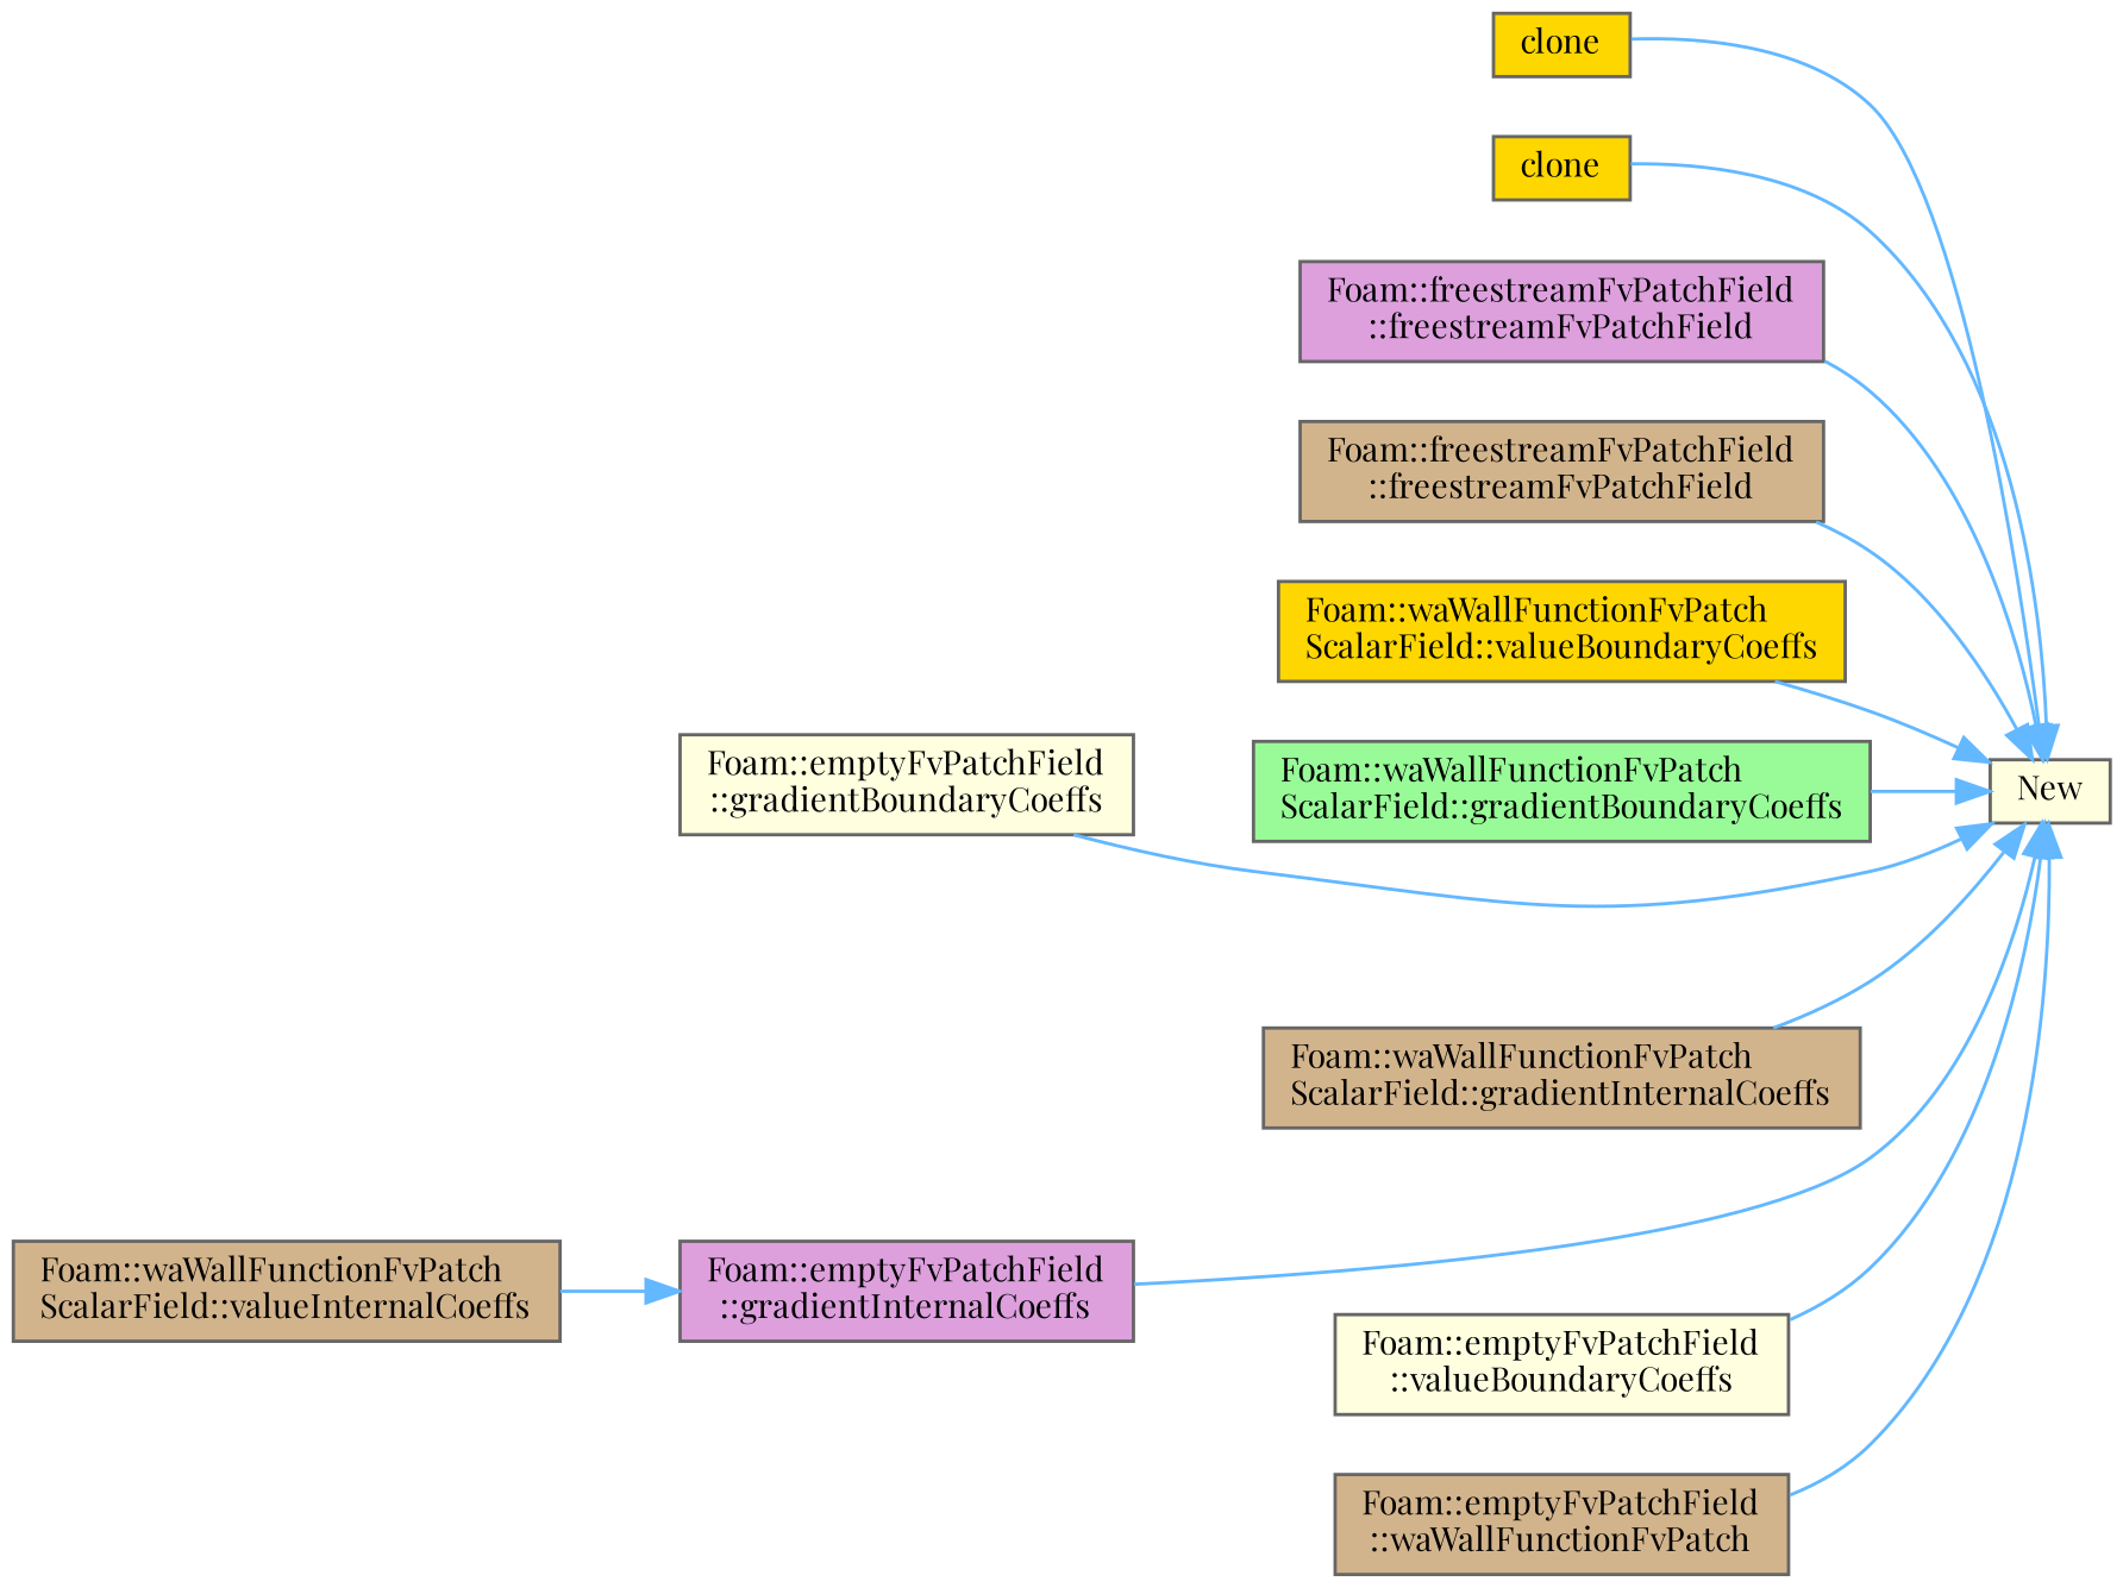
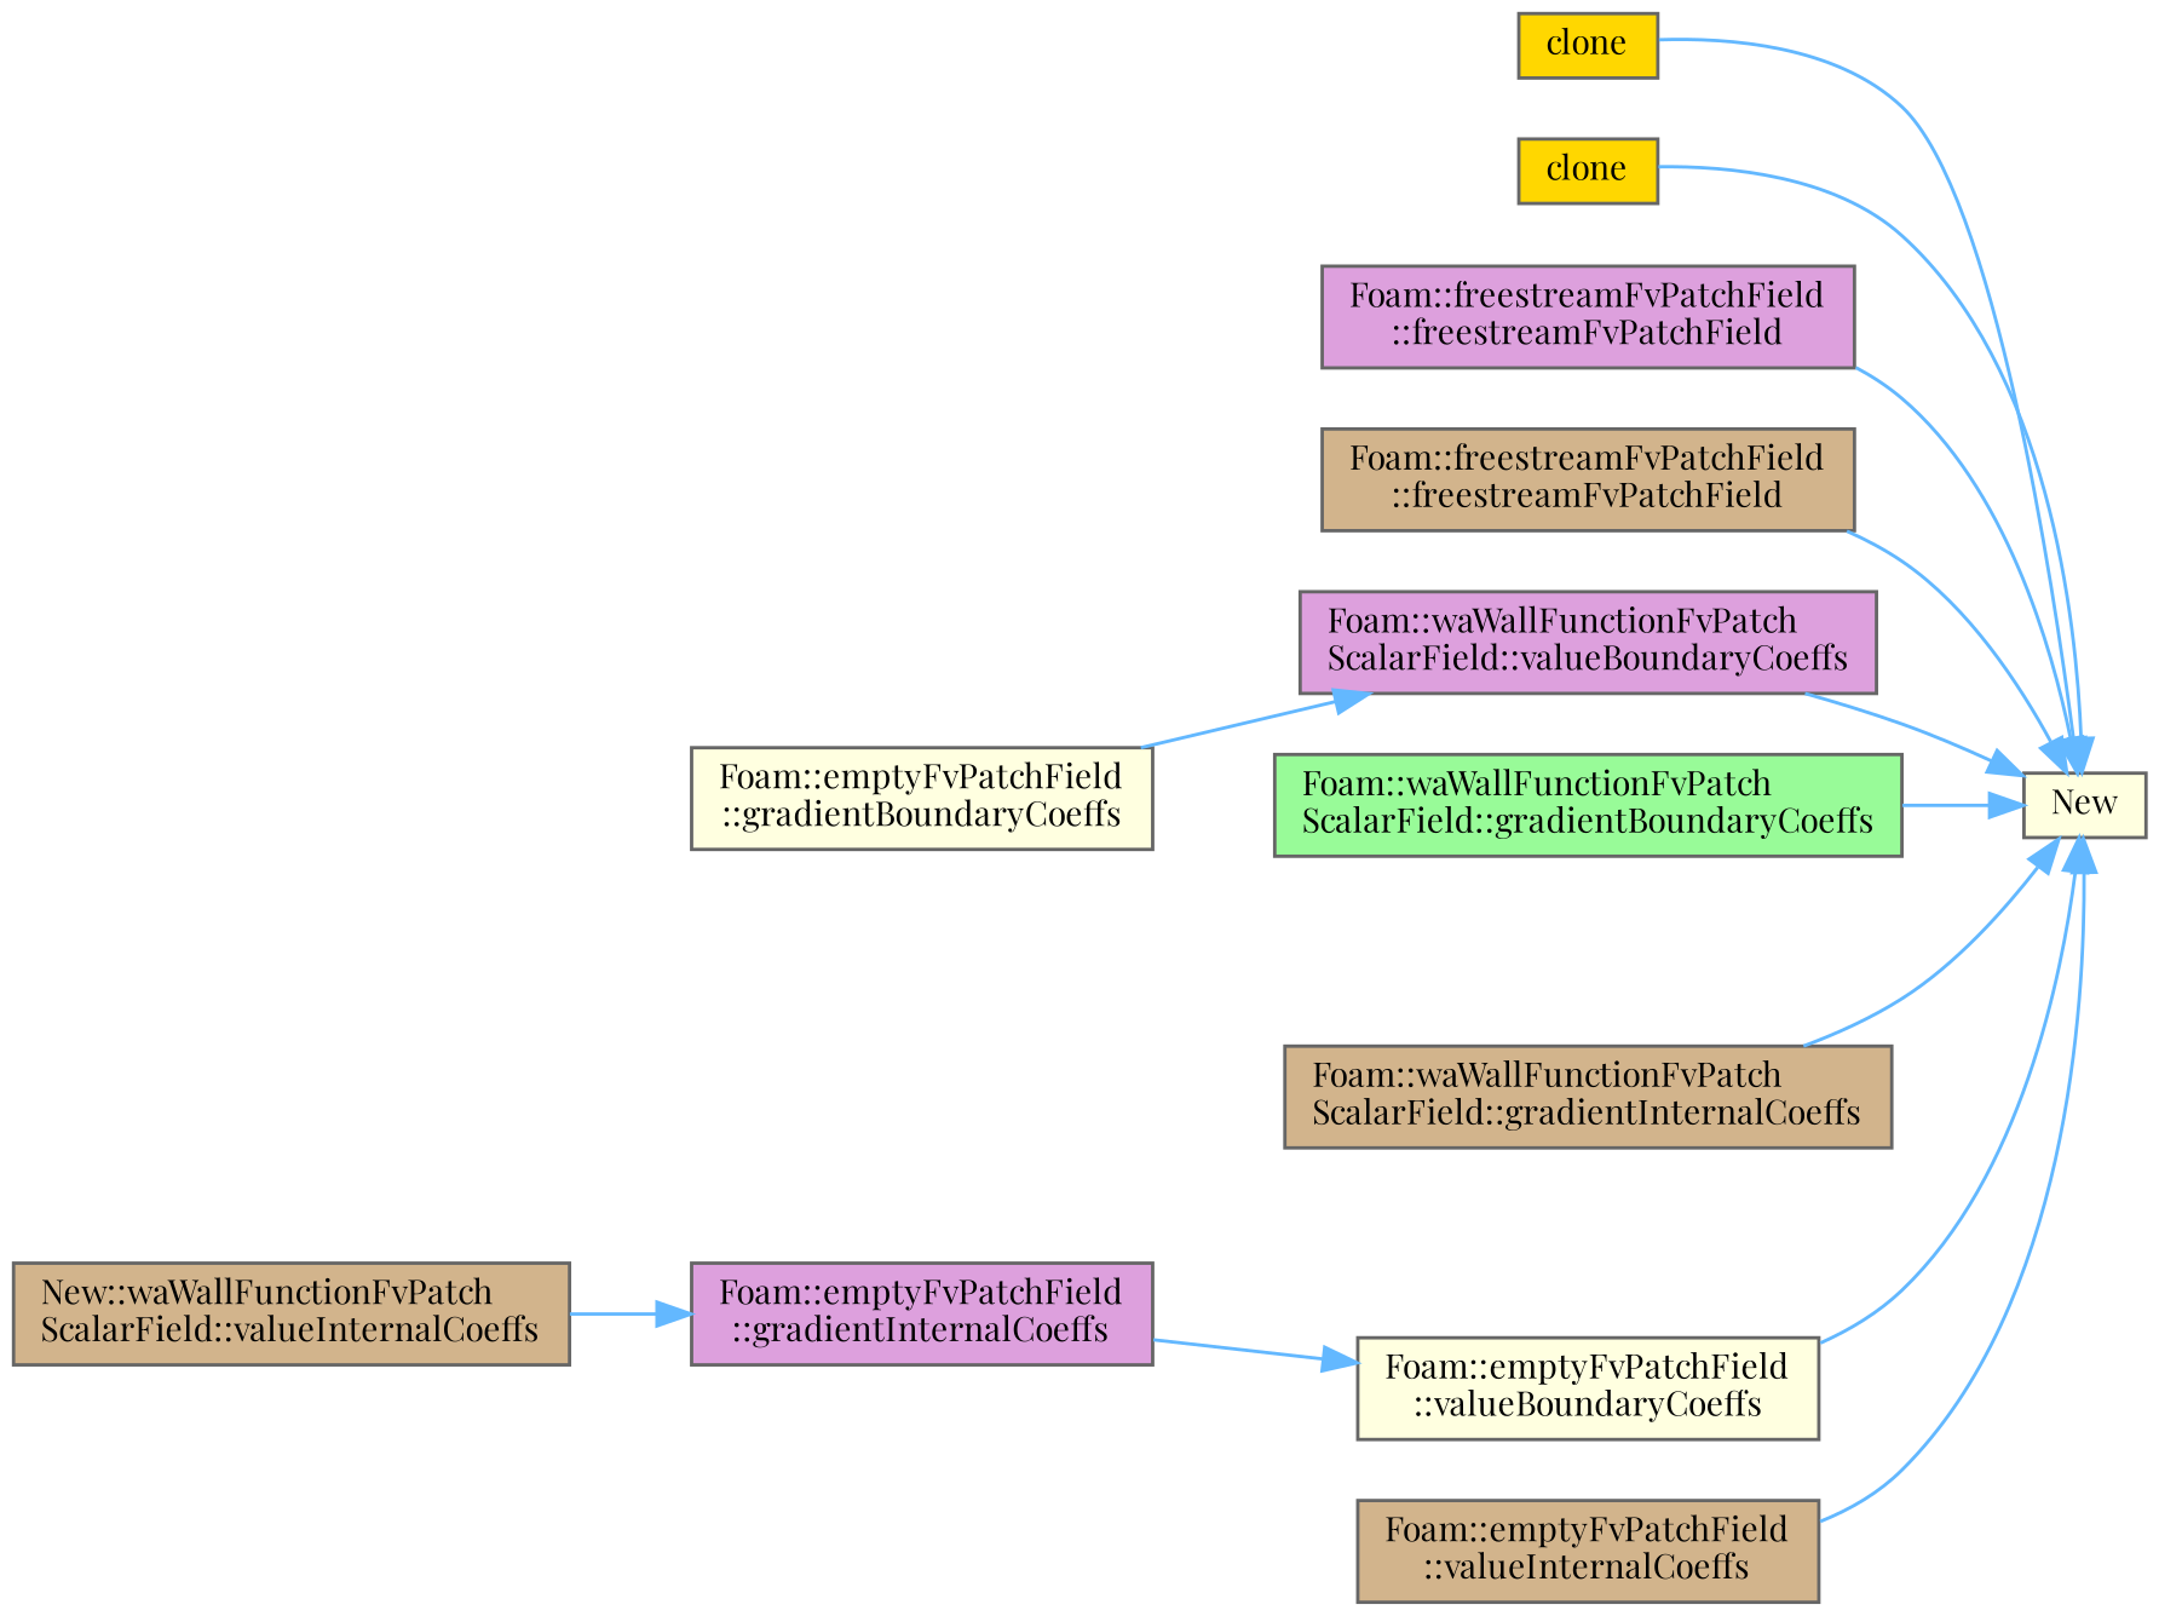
  digraph {
    fontname="Playfair Display"
    rankdir=RL
    node [color=grey40 fillcolor=tan fontname="Playfair Display" fontsize=10 shape=box style=filled]
    edge [color=steelblue1 dir=back fontname="Playfair Display" fontsize=10 labelfontname=Helvetica labelfontsize=10 style=solid]
    n1 [color=gray40 fillcolor=lightyellow fontcolor=black height=0.2 label=New width=0.4]
    n2 [fillcolor=gold height=0.2 label=clone width=0.4]
    n3 [fillcolor=gold height=0.2 label=clone width=0.4]
    n4 [fillcolor=plum height=0.2 label="Foam::freestreamFvPatchField\l::freestreamFvPatchField" width=0.4]
    n5 [height=0.2 label="Foam::freestreamFvPatchField\l::freestreamFvPatchField" width=0.4]
    n6 [fillcolor=lightyellow height=0.2 label="Foam::emptyFvPatchField\l::gradientBoundaryCoeffs" width=0.4]
    n7 [fillcolor=palegreen height=0.2 label="Foam::waWallFunctionFvPatch\lScalarField::gradientBoundaryCoeffs" width=0.4]
    n8 [fillcolor=plum height=0.2 label="Foam::emptyFvPatchField\l::gradientInternalCoeffs" width=0.4]
    n9 [height=0.2 label="Foam::waWallFunctionFvPatch\lScalarField::gradientInternalCoeffs" width=0.4]
    n10 [fillcolor=lightyellow height=0.2 label="Foam::emptyFvPatchField\l::valueBoundaryCoeffs" width=0.4]
-   n11 [fillcolor=gold height=0.2 label="Foam::waWallFunctionFvPatch\lScalarField::valueBoundaryCoeffs" width=0.4]
-   n12 [height=0.2 label="Foam::emptyFvPatchField\l::waWallFunctionFvPatch" width=0.4]
-   n13 [height=0.2 label="Foam::waWallFunctionFvPatch\lScalarField::valueInternalCoeffs" width=0.4]
+   n11 [fillcolor=plum height=0.2 label="Foam::waWallFunctionFvPatch\lScalarField::valueBoundaryCoeffs" width=0.4]
+   n12 [height=0.2 label="Foam::emptyFvPatchField\l::valueInternalCoeffs" width=0.4]
+   n13 [height=0.2 label="New::waWallFunctionFvPatch\lScalarField::valueInternalCoeffs" width=0.4]
    n1 -> n2
    n1 -> n3
    n1 -> n4
    n1 -> n5
-   n1 -> n6
+   n11 -> n6
    n1 -> n7
-   n1 -> n8
+   n10 -> n8
    n1 -> n9
    n1 -> n10
    n1 -> n11
    n1 -> n12
    n8 -> n13
  }
